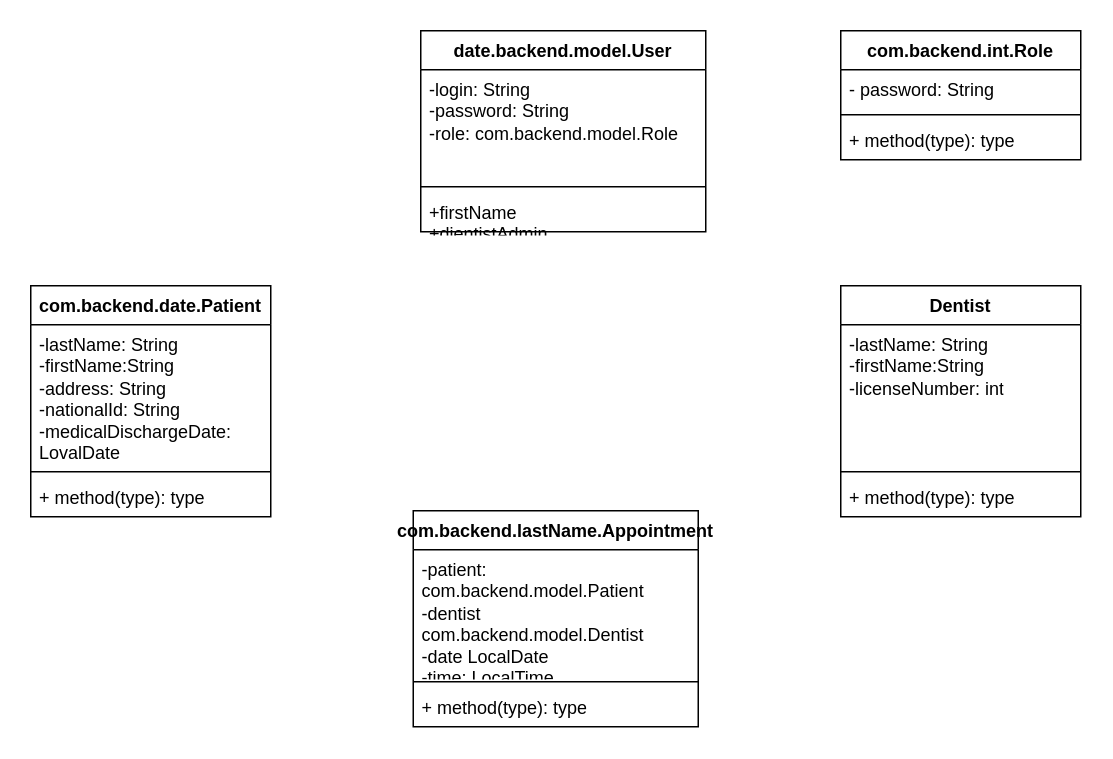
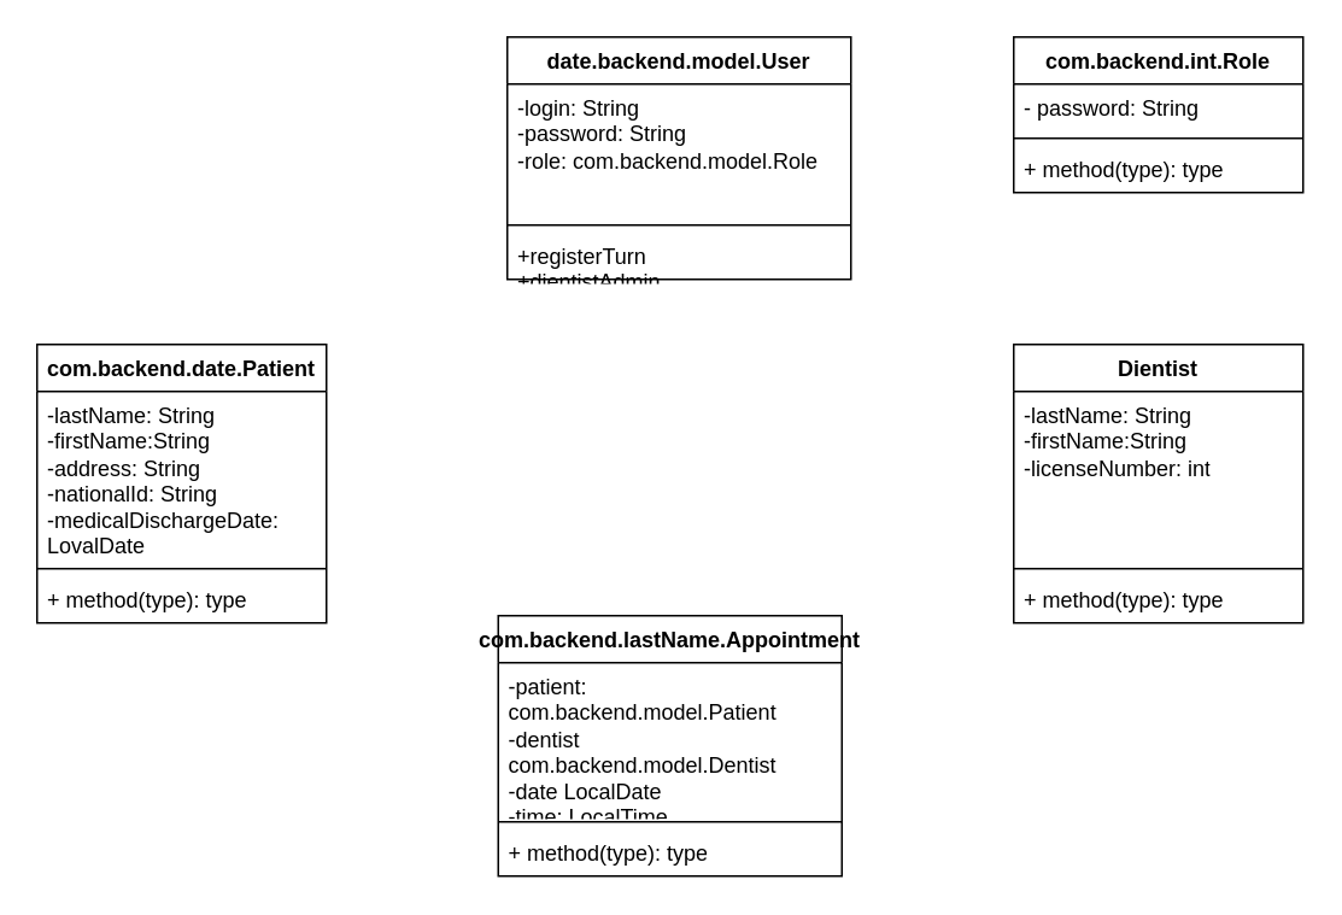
  <mxCell id="0" />
  <mxCell id="1" parent="0" />
  <mxCell id="2" value="com.backend.date.Patient" style="swimlane;fontStyle=1;align=center;verticalAlign=top;childLayout=stackLayout;horizontal=1;startSize=26;horizontalStack=0;resizeParent=1;resizeParentMax=0;resizeLast=0;collapsible=1;marginBottom=0;whiteSpace=wrap;html=1;" vertex="1" parent="1"><mxGeometry x="20" y="190" width="160" height="154" as="geometry" /></mxCell>
  <mxCell id="3" value="&lt;div&gt;-lastName: String&lt;/div&gt;&lt;div&gt;-firstName:String&lt;/div&gt;&lt;div&gt;-address: String&lt;/div&gt;&lt;div&gt;-nationalId: String&lt;/div&gt;&lt;div&gt;-medicalDischargeDate: LovalDate&lt;br&gt;&lt;/div&gt;" style="text;strokeColor=none;fillColor=none;align=left;verticalAlign=top;spacingLeft=4;spacingRight=4;overflow=hidden;rotatable=0;points=[[0,0.5],[1,0.5]];portConstraint=eastwest;whiteSpace=wrap;html=1;" vertex="1" parent="2"><mxGeometry y="26" width="160" height="94" as="geometry" /></mxCell>
  <mxCell id="4" value="" style="line;strokeWidth=1;fillColor=none;align=left;verticalAlign=middle;spacingTop=-1;spacingLeft=3;spacingRight=3;rotatable=0;labelPosition=right;points=[];portConstraint=eastwest;strokeColor=inherit;" vertex="1" parent="2"><mxGeometry y="120" width="160" height="8" as="geometry" /></mxCell>
  <mxCell id="5" value="+ method(type): type" style="text;strokeColor=none;fillColor=none;align=left;verticalAlign=top;spacingLeft=4;spacingRight=4;overflow=hidden;rotatable=0;points=[[0,0.5],[1,0.5]];portConstraint=eastwest;whiteSpace=wrap;html=1;" vertex="1" parent="2"><mxGeometry y="128" width="160" height="26" as="geometry" /></mxCell>
- <mxCell id="6" value="Dentist" style="swimlane;fontStyle=1;align=center;verticalAlign=top;childLayout=stackLayout;horizontal=1;startSize=26;horizontalStack=0;resizeParent=1;resizeParentMax=0;resizeLast=0;collapsible=1;marginBottom=0;whiteSpace=wrap;html=1;" vertex="1" parent="1"><mxGeometry x="560" y="190" width="160" height="154" as="geometry" /></mxCell>
+ <mxCell id="6" value="Dientist" style="swimlane;fontStyle=1;align=center;verticalAlign=top;childLayout=stackLayout;horizontal=1;startSize=26;horizontalStack=0;resizeParent=1;resizeParentMax=0;resizeLast=0;collapsible=1;marginBottom=0;whiteSpace=wrap;html=1;" vertex="1" parent="1"><mxGeometry x="560" y="190" width="160" height="154" as="geometry" /></mxCell>
  <mxCell id="7" value="&lt;div&gt;-lastName: String&lt;/div&gt;&lt;div&gt;-firstName:String&lt;/div&gt;&lt;div&gt;-licenseNumber: int&lt;br&gt;&lt;/div&gt;" style="text;strokeColor=none;fillColor=none;align=left;verticalAlign=top;spacingLeft=4;spacingRight=4;overflow=hidden;rotatable=0;points=[[0,0.5],[1,0.5]];portConstraint=eastwest;whiteSpace=wrap;html=1;" vertex="1" parent="6"><mxGeometry y="26" width="160" height="94" as="geometry" /></mxCell>
  <mxCell id="8" value="" style="line;strokeWidth=1;fillColor=none;align=left;verticalAlign=middle;spacingTop=-1;spacingLeft=3;spacingRight=3;rotatable=0;labelPosition=right;points=[];portConstraint=eastwest;strokeColor=inherit;" vertex="1" parent="6"><mxGeometry y="120" width="160" height="8" as="geometry" /></mxCell>
  <mxCell id="9" value="+ method(type): type" style="text;strokeColor=none;fillColor=none;align=left;verticalAlign=top;spacingLeft=4;spacingRight=4;overflow=hidden;rotatable=0;points=[[0,0.5],[1,0.5]];portConstraint=eastwest;whiteSpace=wrap;html=1;" vertex="1" parent="6"><mxGeometry y="128" width="160" height="26" as="geometry" /></mxCell>
  <mxCell id="10" value="date.backend.model.User" style="swimlane;fontStyle=1;align=center;verticalAlign=top;childLayout=stackLayout;horizontal=1;startSize=26;horizontalStack=0;resizeParent=1;resizeParentMax=0;resizeLast=0;collapsible=1;marginBottom=0;whiteSpace=wrap;html=1;" vertex="1" parent="1"><mxGeometry x="280" y="20" width="190" height="134" as="geometry" /></mxCell>
  <mxCell id="11" value="&lt;div&gt;-login: String&lt;/div&gt;&lt;div&gt;-password: String&lt;/div&gt;&lt;div&gt;-role: com.backend.model.Role&lt;br&gt;&lt;/div&gt;" style="text;strokeColor=none;fillColor=none;align=left;verticalAlign=top;spacingLeft=4;spacingRight=4;overflow=hidden;rotatable=0;points=[[0,0.5],[1,0.5]];portConstraint=eastwest;whiteSpace=wrap;html=1;" vertex="1" parent="10"><mxGeometry y="26" width="190" height="74" as="geometry" /></mxCell>
  <mxCell id="12" value="" style="line;strokeWidth=1;fillColor=none;align=left;verticalAlign=middle;spacingTop=-1;spacingLeft=3;spacingRight=3;rotatable=0;labelPosition=right;points=[];portConstraint=eastwest;strokeColor=inherit;" vertex="1" parent="10"><mxGeometry y="100" width="190" height="8" as="geometry" /></mxCell>
- <mxCell id="13" value="&lt;div&gt;+firstName&lt;/div&gt;&lt;div&gt;+dientistAdmin&lt;/div&gt;&lt;div&gt;+patientAdmin&lt;br&gt;&lt;/div&gt;" style="text;strokeColor=none;fillColor=none;align=left;verticalAlign=top;spacingLeft=4;spacingRight=4;overflow=hidden;rotatable=0;points=[[0,0.5],[1,0.5]];portConstraint=eastwest;whiteSpace=wrap;html=1;" vertex="1" parent="10"><mxGeometry y="108" width="190" height="26" as="geometry" /></mxCell>
+ <mxCell id="13" value="&lt;div&gt;+registerTurn&lt;/div&gt;&lt;div&gt;+dientistAdmin&lt;/div&gt;&lt;div&gt;+patientAdmin&lt;br&gt;&lt;/div&gt;" style="text;strokeColor=none;fillColor=none;align=left;verticalAlign=top;spacingLeft=4;spacingRight=4;overflow=hidden;rotatable=0;points=[[0,0.5],[1,0.5]];portConstraint=eastwest;whiteSpace=wrap;html=1;" vertex="1" parent="10"><mxGeometry y="108" width="190" height="26" as="geometry" /></mxCell>
  <mxCell id="14" value="com.backend.lastName.Appointment" style="swimlane;fontStyle=1;align=center;verticalAlign=top;childLayout=stackLayout;horizontal=1;startSize=26;horizontalStack=0;resizeParent=1;resizeParentMax=0;resizeLast=0;collapsible=1;marginBottom=0;whiteSpace=wrap;html=1;" vertex="1" parent="1"><mxGeometry x="275" y="340" width="190" height="144" as="geometry" /></mxCell>
  <mxCell id="15" value="&lt;div&gt;-patient: com.backend.model.Patient&lt;/div&gt;&lt;div&gt;-dentist com.backend.model.Dentist&lt;/div&gt;&lt;div&gt;-date LocalDate&lt;/div&gt;&lt;div&gt;-time: LocalTime&lt;br&gt;&lt;/div&gt;" style="text;strokeColor=none;fillColor=none;align=left;verticalAlign=top;spacingLeft=4;spacingRight=4;overflow=hidden;rotatable=0;points=[[0,0.5],[1,0.5]];portConstraint=eastwest;whiteSpace=wrap;html=1;" vertex="1" parent="14"><mxGeometry y="26" width="190" height="84" as="geometry" /></mxCell>
  <mxCell id="16" value="" style="line;strokeWidth=1;fillColor=none;align=left;verticalAlign=middle;spacingTop=-1;spacingLeft=3;spacingRight=3;rotatable=0;labelPosition=right;points=[];portConstraint=eastwest;strokeColor=inherit;" vertex="1" parent="14"><mxGeometry y="110" width="190" height="8" as="geometry" /></mxCell>
  <mxCell id="17" value="+ method(type): type" style="text;strokeColor=none;fillColor=none;align=left;verticalAlign=top;spacingLeft=4;spacingRight=4;overflow=hidden;rotatable=0;points=[[0,0.5],[1,0.5]];portConstraint=eastwest;whiteSpace=wrap;html=1;" vertex="1" parent="14"><mxGeometry y="118" width="190" height="26" as="geometry" /></mxCell>
  <mxCell id="18" value="com.backend.int.Role" style="swimlane;fontStyle=1;align=center;verticalAlign=top;childLayout=stackLayout;horizontal=1;startSize=26;horizontalStack=0;resizeParent=1;resizeParentMax=0;resizeLast=0;collapsible=1;marginBottom=0;whiteSpace=wrap;html=1;" vertex="1" parent="1"><mxGeometry x="560" y="20" width="160" height="86" as="geometry" /></mxCell>
  <mxCell id="19" value="- password: String" style="text;strokeColor=none;fillColor=none;align=left;verticalAlign=top;spacingLeft=4;spacingRight=4;overflow=hidden;rotatable=0;points=[[0,0.5],[1,0.5]];portConstraint=eastwest;whiteSpace=wrap;html=1;" vertex="1" parent="18"><mxGeometry y="26" width="160" height="26" as="geometry" /></mxCell>
  <mxCell id="20" value="" style="line;strokeWidth=1;fillColor=none;align=left;verticalAlign=middle;spacingTop=-1;spacingLeft=3;spacingRight=3;rotatable=0;labelPosition=right;points=[];portConstraint=eastwest;strokeColor=inherit;" vertex="1" parent="18"><mxGeometry y="52" width="160" height="8" as="geometry" /></mxCell>
  <mxCell id="21" value="+ method(type): type" style="text;strokeColor=none;fillColor=none;align=left;verticalAlign=top;spacingLeft=4;spacingRight=4;overflow=hidden;rotatable=0;points=[[0,0.5],[1,0.5]];portConstraint=eastwest;whiteSpace=wrap;html=1;" vertex="1" parent="18"><mxGeometry y="60" width="160" height="26" as="geometry" /></mxCell>
